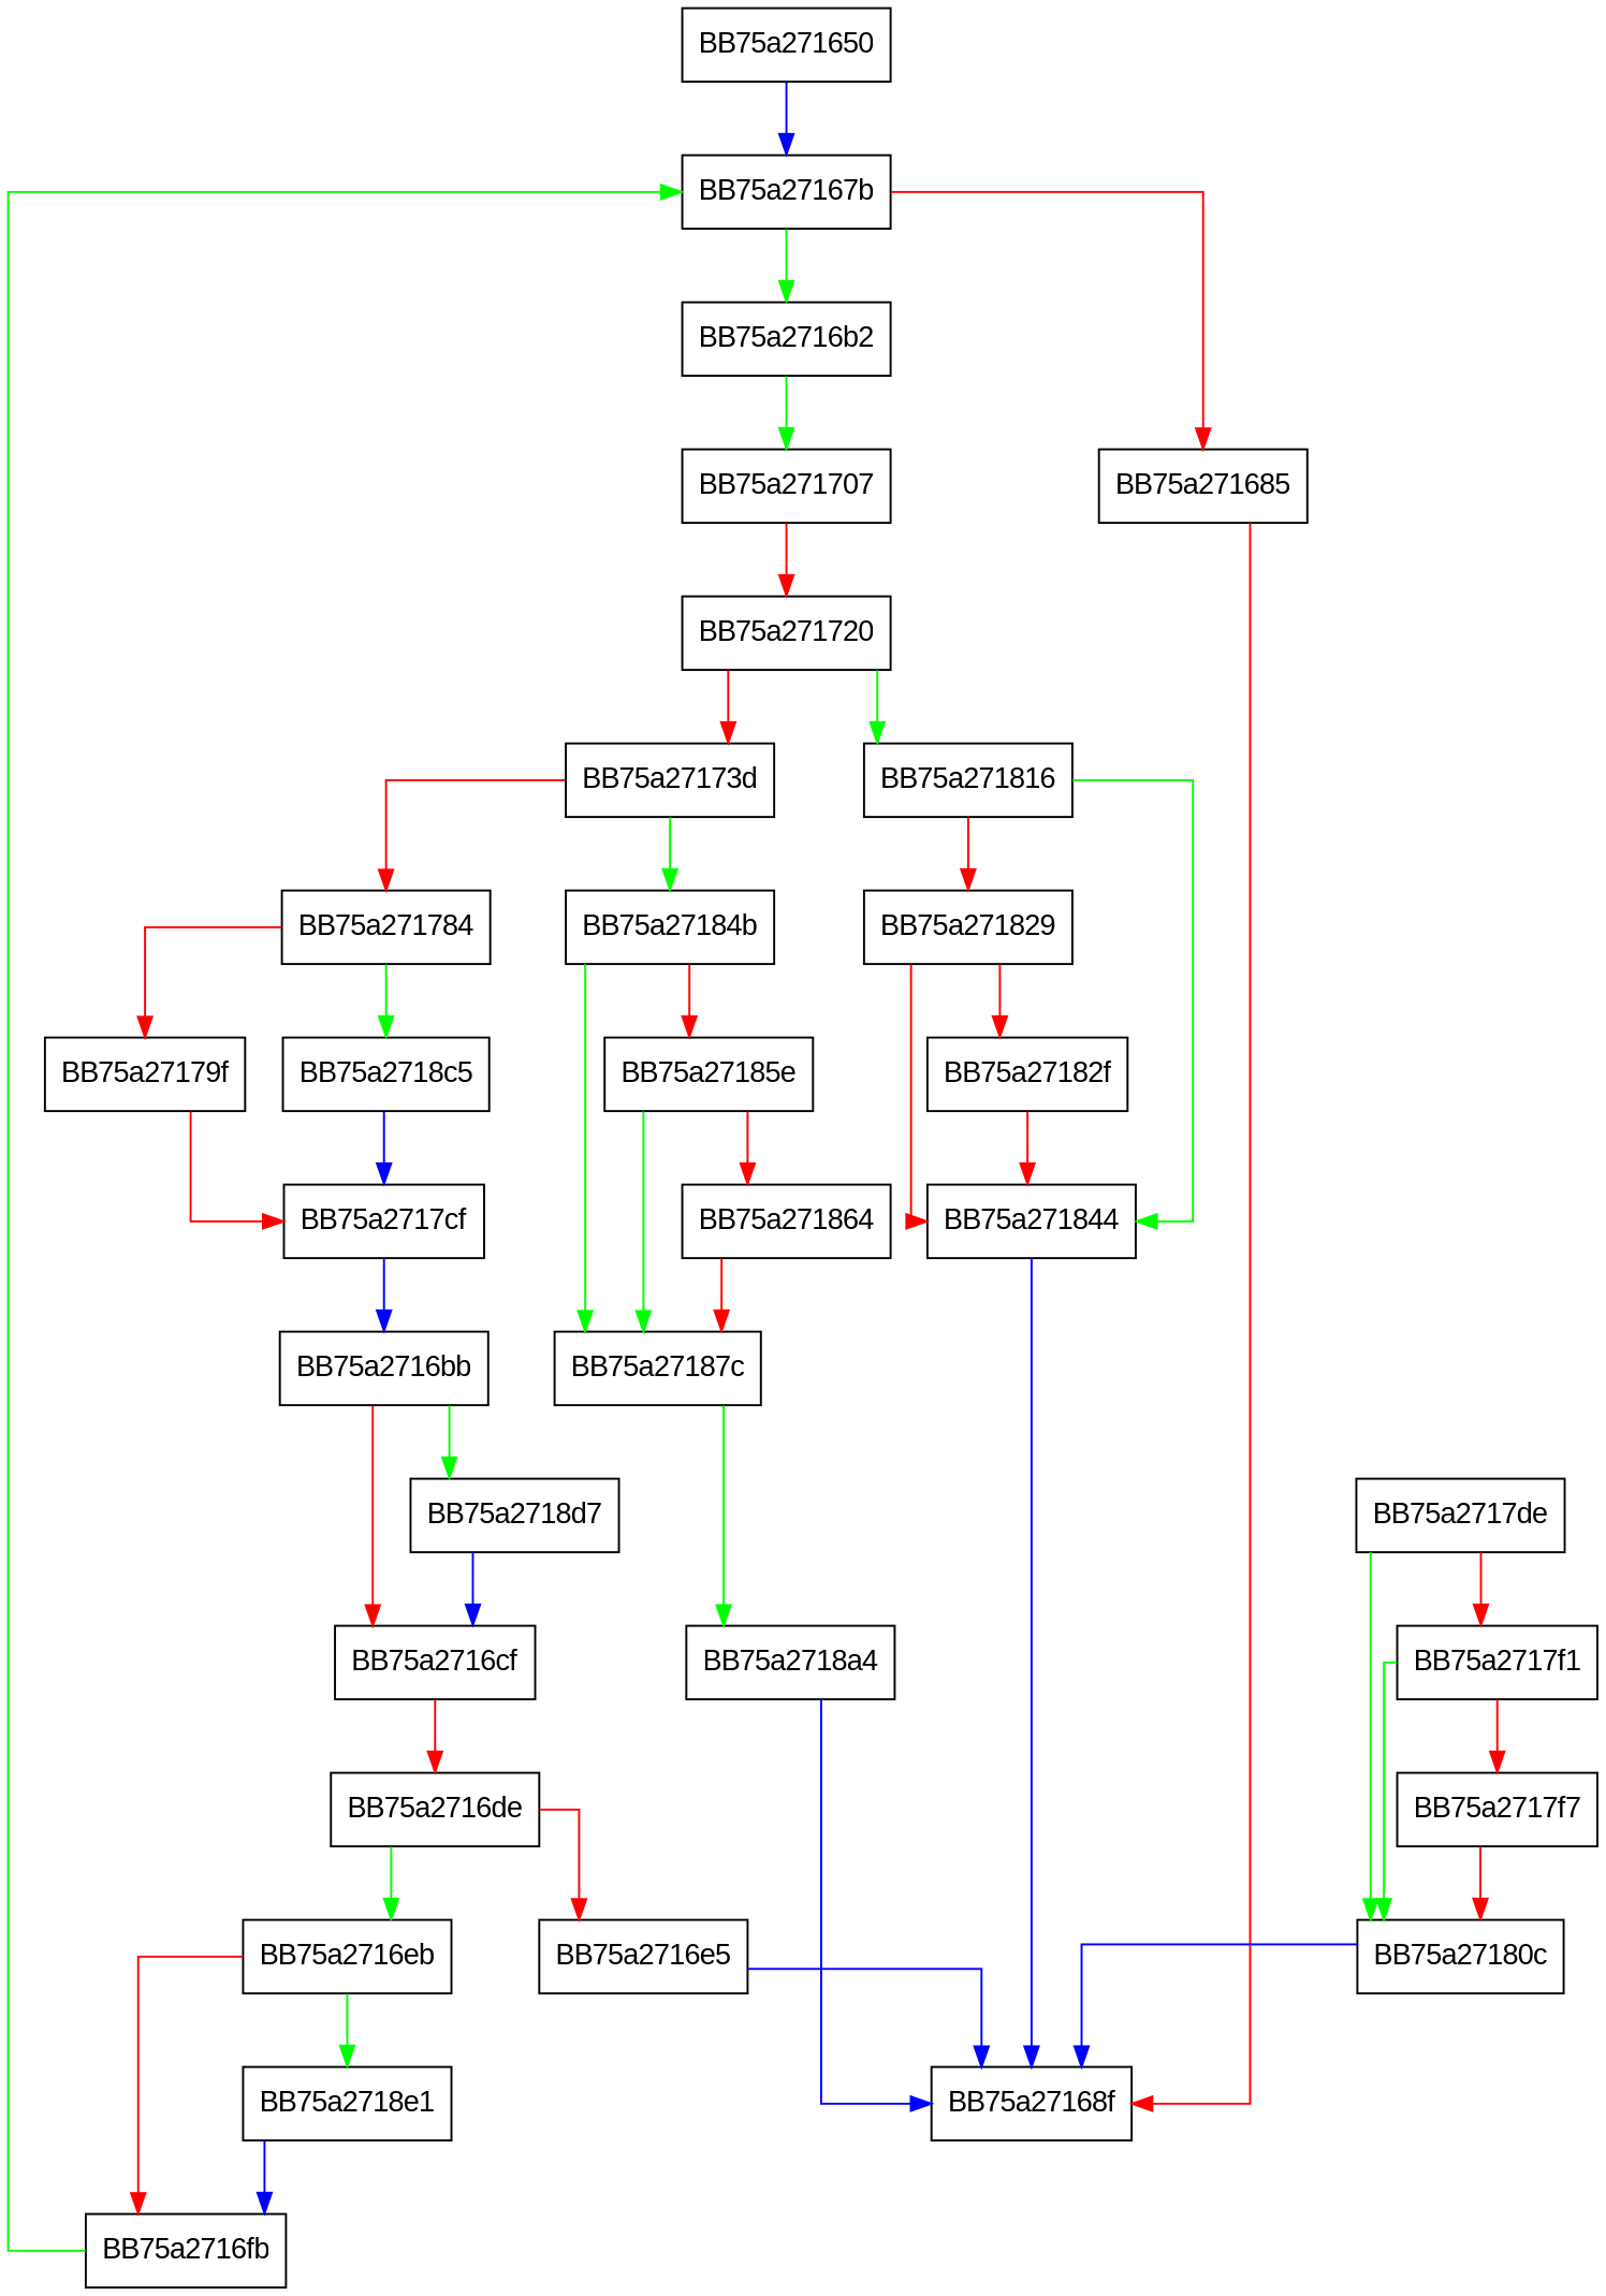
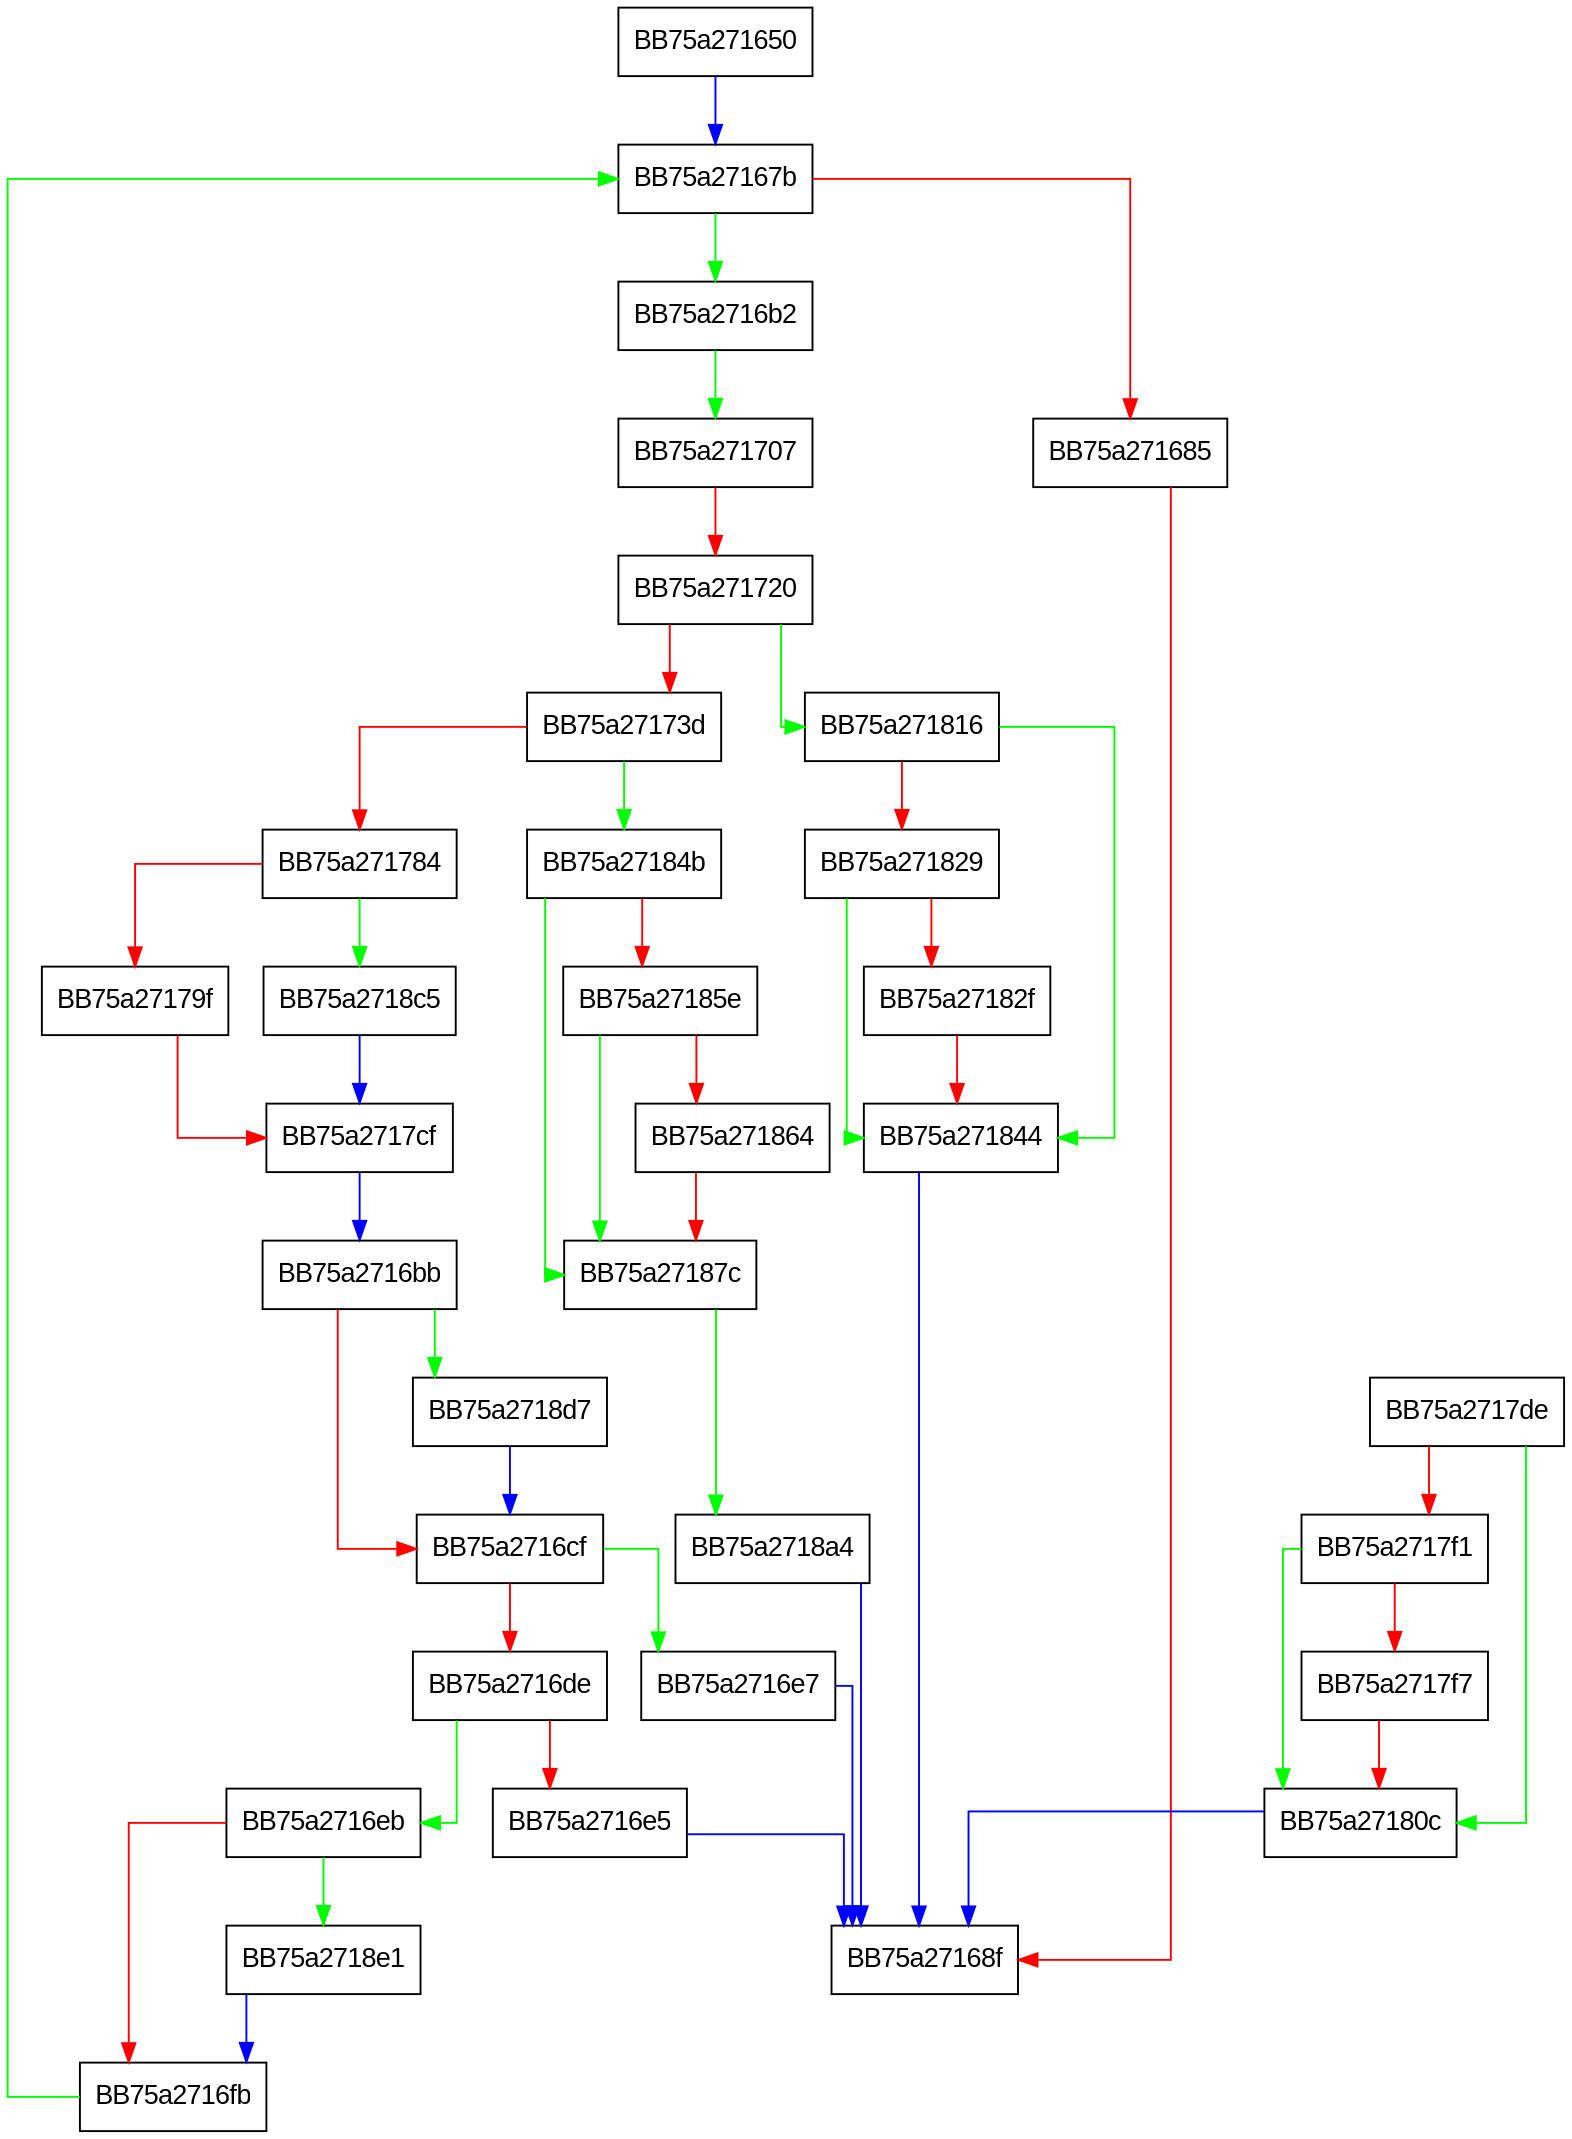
  digraph {
    fontname="Liberation Sans"
    splines=ortho
    node [fontname="Liberation Sans" shape=box]
    edge [color=red fontname="Liberation Sans"]
    BB75a271650
    BB75a27167b
    BB75a2716b2
    BB75a271685
    BB75a271707
    BB75a27168f
    BB75a271720
    BB75a2716bb
    BB75a2718d7
    BB75a2716cf
    BB75a2717de
    BB75a27180c
    BB75a2717f1
    BB75a271816
    BB75a27173d
+   BB75a2716e7
    BB75a2716de
    BB75a2716eb
    BB75a2716e5
    BB75a2718e1
    BB75a2716fb
    BB75a2717f7
    BB75a271844
    BB75a271829
    BB75a27184b
    BB75a271784
    BB75a27182f
    BB75a27187c
    BB75a27185e
    BB75a2718c5
    BB75a27179f
    BB75a2718a4
    BB75a271864
    BB75a2717cf
    BB75a271650 -> BB75a27167b [color=blue]
    BB75a27167b -> BB75a2716b2 [color=green]
    BB75a27167b -> BB75a271685
    BB75a2716b2 -> BB75a271707 [color=green]
    BB75a271685 -> BB75a27168f
    BB75a271707 -> BB75a271720
    BB75a271720 -> BB75a271816 [color=green]
    BB75a271720 -> BB75a27173d
    BB75a2716bb -> BB75a2718d7 [color=green]
    BB75a2716bb -> BB75a2716cf
    BB75a2718d7 -> BB75a2716cf [color=blue]
+   BB75a2716cf -> BB75a2716e7 [color=green]
    BB75a2716cf -> BB75a2716de
    BB75a2717de -> BB75a27180c [color=green]
    BB75a2717de -> BB75a2717f1
    BB75a27180c -> BB75a27168f [color=blue]
    BB75a2717f1 -> BB75a27180c [color=green]
    BB75a2717f1 -> BB75a2717f7
    BB75a271816 -> BB75a271844 [color=green]
    BB75a271816 -> BB75a271829
    BB75a27173d -> BB75a27184b [color=green]
    BB75a27173d -> BB75a271784
+   BB75a2716e7 -> BB75a27168f [color=blue]
    BB75a2716de -> BB75a2716eb [color=green]
    BB75a2716de -> BB75a2716e5
    BB75a2716eb -> BB75a2718e1 [color=green]
    BB75a2716eb -> BB75a2716fb
    BB75a2716e5 -> BB75a27168f [color=blue]
    BB75a2718e1 -> BB75a2716fb [color=blue]
    BB75a2716fb -> BB75a27167b [color=green]
    BB75a2717f7 -> BB75a27180c
    BB75a271844 -> BB75a27168f [color=blue]
-   BB75a271829 -> BB75a271844
+   BB75a271829 -> BB75a271844 [color=green]
    BB75a271829 -> BB75a27182f
    BB75a27184b -> BB75a27187c [color=green]
    BB75a27184b -> BB75a27185e
    BB75a271784 -> BB75a2718c5 [color=green]
    BB75a271784 -> BB75a27179f
    BB75a27182f -> BB75a271844
    BB75a27187c -> BB75a2718a4 [color=green]
    BB75a27185e -> BB75a27187c [color=green]
    BB75a27185e -> BB75a271864
    BB75a2718c5 -> BB75a2717cf [color=blue]
    BB75a27179f -> BB75a2717cf
    BB75a2718a4 -> BB75a27168f [color=blue]
    BB75a271864 -> BB75a27187c
    BB75a2717cf -> BB75a2716bb [color=blue]
  }
